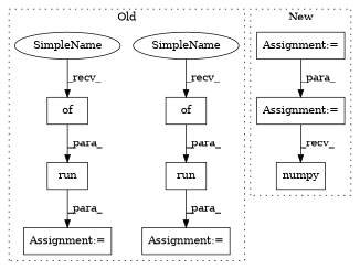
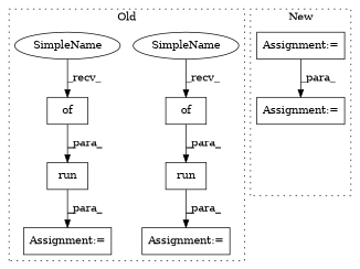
  digraph {
    node [a=32 l=1 shape=box]
    n1 [l="3,1" label=of s="988,1008"]
    n2 [a=7 label="Assignment:=" s=968]
    n3 [l="4,1" label=run s="974,1009"]
    n4 [l="3,1" label=of s="1071,1091"]
    n5 [l="4,1" label=run s="1057,1092"]
    n6 [a=7 label="Assignment:=" s=1051]
    n7 [a=42 l=3 label=SimpleName s=984 shape=ellipse]
    n8 [a=42 l=3 label=SimpleName s=1067 shape=ellipse]
-   n9 [l=7 label=numpy s=736]
    n10 [a=7 label="Assignment:=" s=668]
    n11 [a=7 label="Assignment:=" s=557]
    subgraph cluster_1 {
      label=Old
      style=dotted
      n1
      n2
      n3
      n4
      n5
      n6
      n7
      n8
    }
    subgraph cluster_2 {
      label=New
      style=dotted
-     n9
      n10
      n11
    }
    n1 -> n3 [label=_para_]
    n3 -> n2 [label=_para_]
    n4 -> n5 [label=_para_]
    n5 -> n6 [label=_para_]
    n7 -> n1 [label=_recv_]
    n8 -> n4 [label=_recv_]
-   n10 -> n9 [label=_recv_]
    n11 -> n10 [label=_para_]
  }
